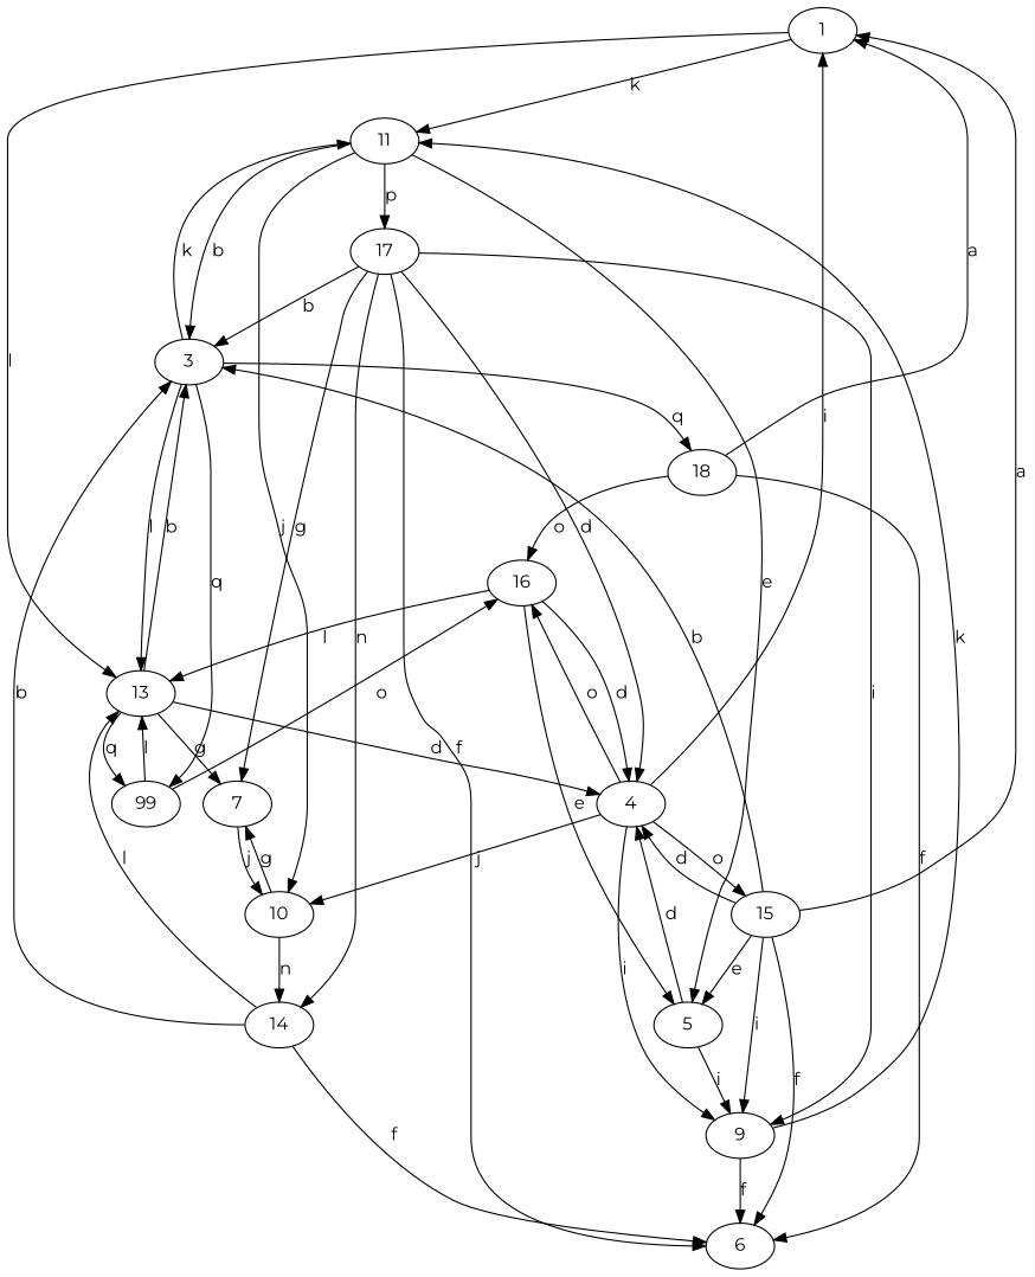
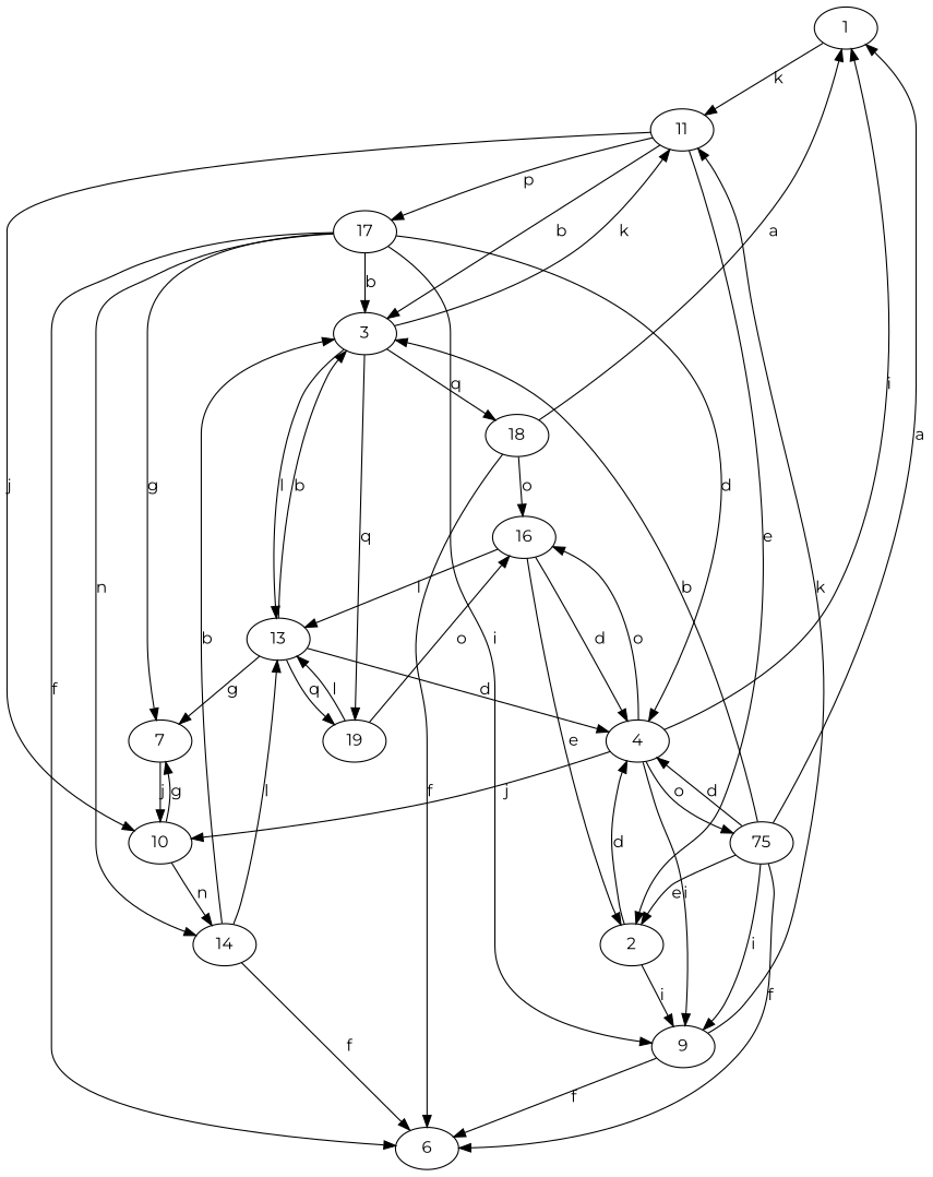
  strict digraph {
    fontname=Montserrat
    node [fontname=Montserrat]
    edge [fontname=Montserrat]
    1
    11
    13
    3
    10
-   5
+   5 [label=2]
    17
-   19 [label=99]
+   19
    4
    7
    18
    16
    6
    9
-   15
+   15 [label=75]
    14
    1 -> 11 [label=k]
-   1 -> 13 [label=l]
    11 -> 3 [label=b]
    11 -> 10 [label=j]
    11 -> 5 [label=e]
    11 -> 17 [label=p]
    13 -> 3 [label=b]
    13 -> 19 [label=q]
    13 -> 4 [label=d]
    13 -> 7 [label=g]
    3 -> 11 [label=k]
    3 -> 13 [label=l]
    3 -> 19 [label=q]
    3 -> 18 [label=q]
    10 -> 7 [label=g]
    10 -> 14 [label=n]
    5 -> 4 [label=d]
    5 -> 9 [label=i]
    17 -> 3 [label=b]
    17 -> 4 [label=d]
    17 -> 7 [label=g]
    17 -> 6 [label=f]
    17 -> 9 [label=i]
    17 -> 14 [label=n]
    19 -> 13 [label=l]
    19 -> 16 [label=o]
    4 -> 1 [label=i]
    4 -> 10 [label=j]
    4 -> 16 [label=o]
    4 -> 9 [label=i]
    4 -> 15 [label=o]
    7 -> 10 [label=j]
    18 -> 1 [label=a]
    18 -> 16 [label=o]
    18 -> 6 [label=f]
    16 -> 13 [label=l]
    16 -> 5 [label=e]
    16 -> 4 [label=d]
    9 -> 11 [label=k]
    9 -> 6 [label=f]
    15 -> 1 [label=a]
    15 -> 3 [label=b]
    15 -> 5 [label=e]
    15 -> 4 [label=d]
    15 -> 6 [label=f]
    15 -> 9 [label=i]
    14 -> 13 [label=l]
    14 -> 3 [label=b]
    14 -> 6 [label=f]
  }
